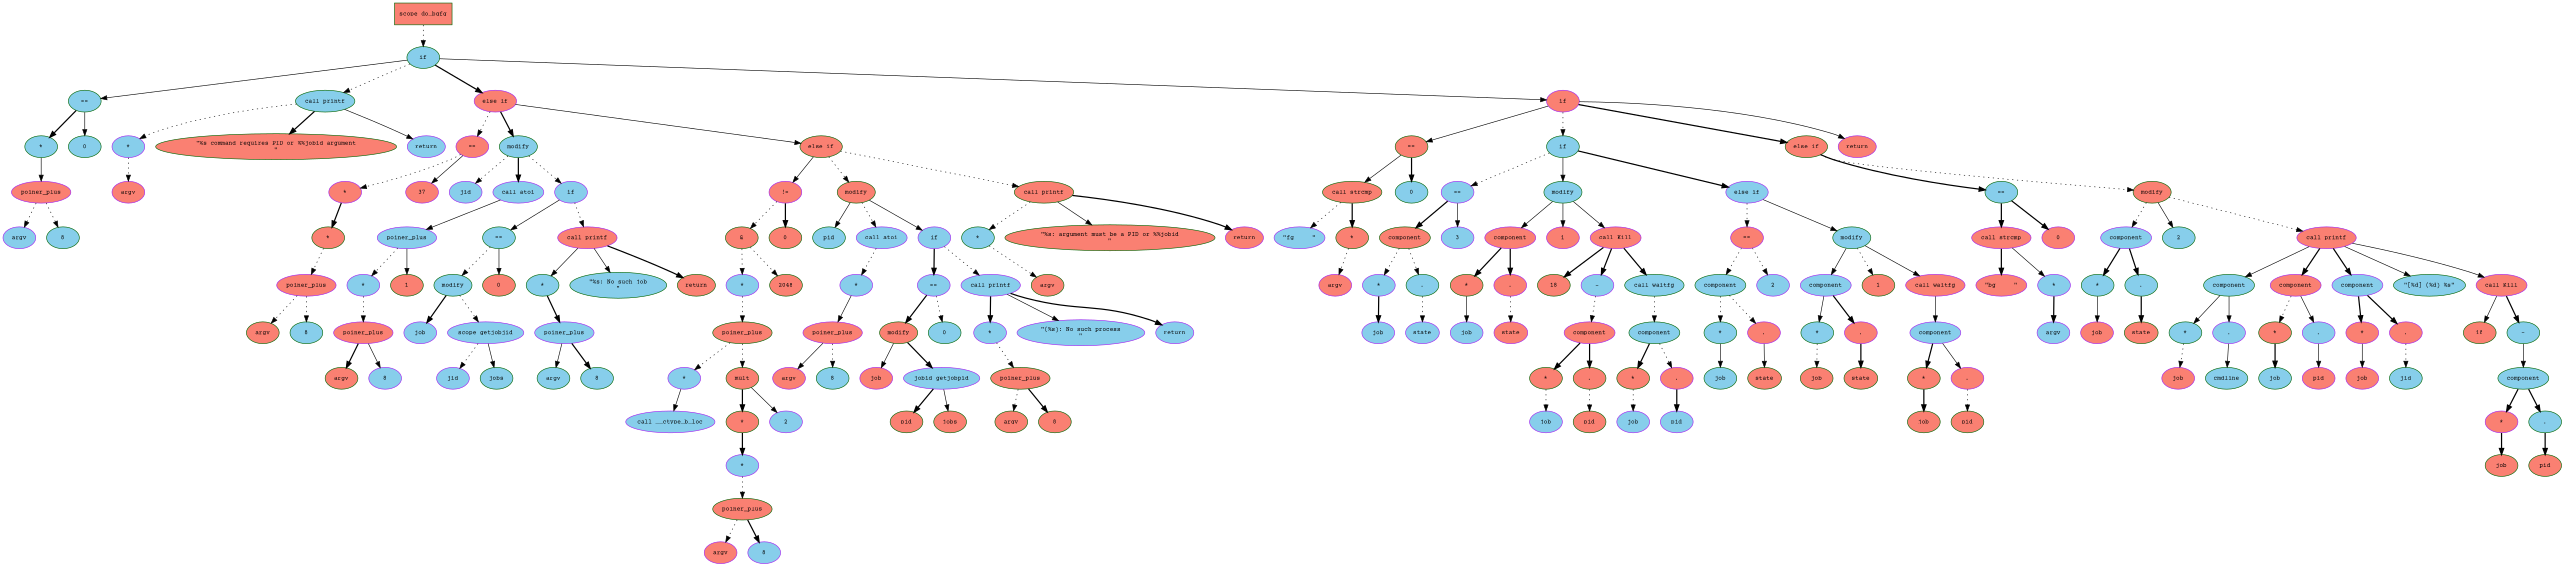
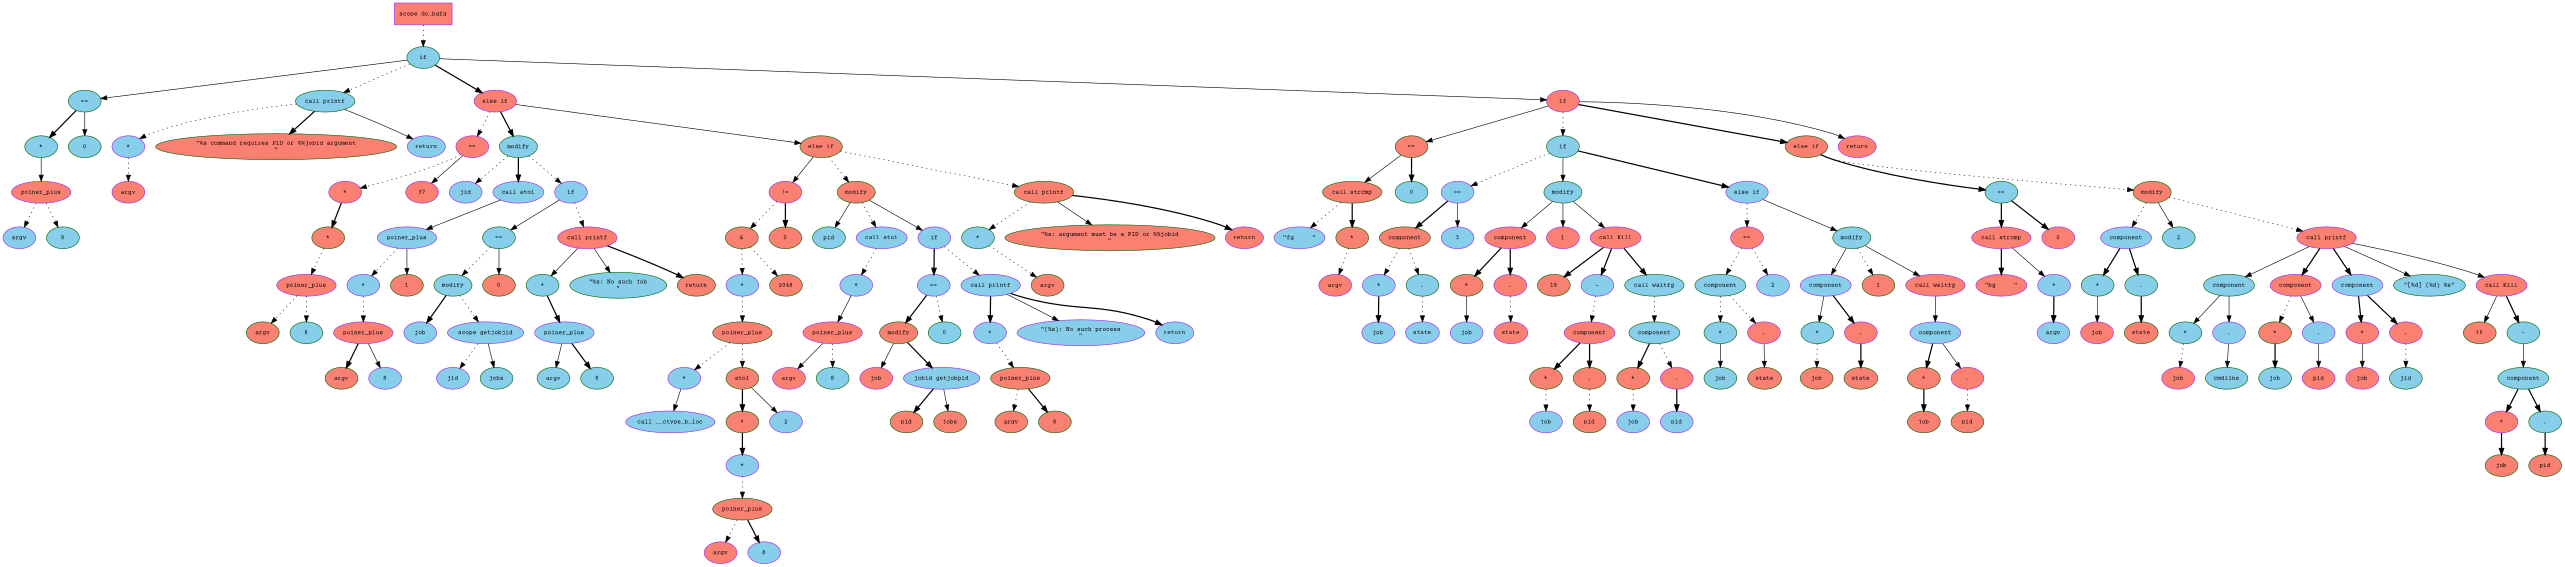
  digraph {
    fontname="Courier Prime"
    fontsize=10
    node [color=purple fillcolor=salmon fontname="Courier Prime" fontsize=10 shape=ellipse style=filled]
    edge [fontname="Courier Prime" fontsize=10 style=dotted]
-   n1 [color=darkgreen label="scope do_bgfg" shape=box]
+   n1 [label="scope do_bgfg" shape=box]
    n2 [color=darkgreen fillcolor=skyblue label=if]
    n3 [color=darkgreen fillcolor=skyblue label="=="]
    n4 [color=darkgreen fillcolor=skyblue label="call printf"]
    n5 [label="else if"]
    n6 [label=if]
    n7 [color=darkgreen fillcolor=skyblue label="*"]
    n8 [color=darkgreen fillcolor=skyblue label=0]
    n9 [fillcolor=skyblue label="*"]
    n10 [color=darkgreen label="\"%s command requires PID or %%jobid argument\n\""]
    n11 [fillcolor=skyblue label=return]
    n12 [label="=="]
    n13 [color=darkgreen fillcolor=skyblue label=modify]
    n14 [color=darkgreen label="else if"]
    n15 [color=darkgreen label="=="]
    n16 [color=darkgreen fillcolor=skyblue label=if]
    n17 [color=darkgreen label="else if"]
    n18 [label=return]
    n19 [label=poiner_plus]
    n20 [fillcolor=skyblue label=argv]
    n21 [color=darkgreen fillcolor=skyblue label=8]
    n22 [label=argv]
    n23 [label="*"]
    n24 [label=37]
    n25 [fillcolor=skyblue label=jid]
    n26 [fillcolor=skyblue label="call atoi"]
    n27 [fillcolor=skyblue label=if]
    n28 [label="!="]
    n29 [color=darkgreen label=modify]
    n30 [color=darkgreen label="call printf"]
    n31 [color=darkgreen label="*"]
    n32 [label=poiner_plus]
    n33 [color=darkgreen label=argv]
    n34 [color=darkgreen fillcolor=skyblue label=8]
    n35 [fillcolor=skyblue label=poiner_plus]
    n36 [color=darkgreen fillcolor=skyblue label="=="]
    n37 [label="call printf"]
    n38 [fillcolor=skyblue label="*"]
    n39 [color=darkgreen label=1]
    n40 [label=poiner_plus]
    n41 [color=darkgreen label=argv]
    n42 [fillcolor=skyblue label=8]
    n43 [color=darkgreen fillcolor=skyblue label=modify]
    n44 [color=darkgreen label=0]
    n45 [color=darkgreen fillcolor=skyblue label="*"]
    n46 [color=darkgreen fillcolor=skyblue label="\"%s: No such job\n\""]
    n47 [color=darkgreen label=return]
    n48 [fillcolor=skyblue label=job]
    n49 [fillcolor=skyblue label="scope getjobjid"]
    n50 [fillcolor=skyblue label=jid]
    n51 [color=darkgreen fillcolor=skyblue label=jobs]
    n52 [fillcolor=skyblue label=poiner_plus]
    n53 [color=darkgreen fillcolor=skyblue label=argv]
    n54 [color=darkgreen fillcolor=skyblue label=8]
    n55 [color=darkgreen label="&"]
    n56 [color=darkgreen label=0]
    n57 [color=darkgreen fillcolor=skyblue label=pid]
    n58 [fillcolor=skyblue label="call atoi"]
    n59 [fillcolor=skyblue label=if]
    n60 [color=darkgreen fillcolor=skyblue label="*"]
    n61 [color=darkgreen label="\"%s: argument must be a PID or %%jobid\n\""]
    n62 [label=return]
    n63 [fillcolor=skyblue label="*"]
    n64 [color=darkgreen label=2048]
    n65 [color=darkgreen label=poiner_plus]
    n66 [fillcolor=skyblue label="*"]
-   n67 [color=darkgreen label=mult]
+   n67 [color=darkgreen label=atoi]
    n68 [fillcolor=skyblue label="call __ctype_b_loc"]
    n69 [color=darkgreen label="*"]
    n70 [fillcolor=skyblue label=2]
    n71 [fillcolor=skyblue label="*"]
    n72 [color=darkgreen label=poiner_plus]
    n73 [label=argv]
    n74 [fillcolor=skyblue label=8]
    n75 [fillcolor=skyblue label="*"]
    n76 [fillcolor=skyblue label="=="]
    n77 [fillcolor=skyblue label="call printf"]
    n78 [label=poiner_plus]
    n79 [label=argv]
    n80 [color=darkgreen fillcolor=skyblue label=8]
    n81 [color=darkgreen label=modify]
    n82 [color=darkgreen fillcolor=skyblue label=0]
    n83 [fillcolor=skyblue label="*"]
    n84 [fillcolor=skyblue label="\"(%s): No such process\n\""]
    n85 [fillcolor=skyblue label=return]
    n86 [label=job]
    n87 [fillcolor=skyblue label="jobid getjobpid"]
    n88 [color=darkgreen label=pid]
    n89 [color=darkgreen label=jobs]
    n90 [color=darkgreen label=poiner_plus]
    n91 [color=darkgreen label=argv]
    n92 [color=darkgreen label=8]
    n93 [color=darkgreen label=argv]
    n94 [color=darkgreen label="call strcmp"]
    n95 [color=darkgreen fillcolor=skyblue label=0]
    n96 [fillcolor=skyblue label="=="]
    n97 [color=darkgreen fillcolor=skyblue label=modify]
    n98 [fillcolor=skyblue label="else if"]
    n99 [color=darkgreen fillcolor=skyblue label="=="]
    n100 [color=darkgreen label=modify]
    n101 [fillcolor=skyblue label="\"fg     \""]
    n102 [color=darkgreen label="*"]
    n103 [label=argv]
    n104 [color=darkgreen label=component]
    n105 [fillcolor=skyblue label=3]
    n106 [label=component]
    n107 [label=1]
    n108 [label="call Kill"]
    n109 [label="=="]
    n110 [color=darkgreen fillcolor=skyblue label=modify]
    n111 [fillcolor=skyblue label="*"]
    n112 [color=darkgreen fillcolor=skyblue label="."]
    n113 [fillcolor=skyblue label=job]
    n114 [fillcolor=skyblue label=state]
    n115 [color=darkgreen label="*"]
    n116 [label="."]
    n117 [color=darkgreen label=18]
    n118 [fillcolor=skyblue label="-"]
    n119 [color=darkgreen fillcolor=skyblue label="call waitfg"]
    n120 [fillcolor=skyblue label=job]
    n121 [label=state]
    n122 [label=component]
    n123 [color=darkgreen fillcolor=skyblue label=component]
    n124 [color=darkgreen label="*"]
    n125 [color=darkgreen label="."]
    n126 [fillcolor=skyblue label=job]
    n127 [color=darkgreen label=pid]
    n128 [color=darkgreen label="*"]
    n129 [label="."]
    n130 [fillcolor=skyblue label=job]
    n131 [fillcolor=skyblue label=pid]
    n132 [color=darkgreen fillcolor=skyblue label=component]
    n133 [fillcolor=skyblue label=2]
    n134 [fillcolor=skyblue label=component]
    n135 [color=darkgreen label=1]
    n136 [label="call waitfg"]
    n137 [color=darkgreen fillcolor=skyblue label="*"]
    n138 [label="."]
    n139 [color=darkgreen fillcolor=skyblue label=job]
    n140 [color=darkgreen label=state]
    n141 [color=darkgreen fillcolor=skyblue label="*"]
    n142 [label="."]
    n143 [fillcolor=skyblue label=component]
    n144 [color=darkgreen label=job]
    n145 [color=darkgreen label=state]
    n146 [color=darkgreen label="*"]
    n147 [label="."]
    n148 [color=darkgreen label=job]
    n149 [color=darkgreen label=pid]
    n150 [label="call strcmp"]
    n151 [label=0]
    n152 [fillcolor=skyblue label=component]
    n153 [color=darkgreen fillcolor=skyblue label=2]
    n154 [label="call printf"]
    n155 [label="\"bg     \""]
    n156 [fillcolor=skyblue label="*"]
    n157 [fillcolor=skyblue label=argv]
    n158 [color=darkgreen fillcolor=skyblue label="*"]
    n159 [color=darkgreen fillcolor=skyblue label="."]
    n160 [color=darkgreen fillcolor=skyblue label=component]
    n161 [label=component]
    n162 [fillcolor=skyblue label=component]
    n163 [color=darkgreen fillcolor=skyblue label="\"[%d] (%d) %s\""]
    n164 [label="call Kill"]
    n165 [label=job]
    n166 [color=darkgreen label=state]
    n167 [color=darkgreen fillcolor=skyblue label="*"]
    n168 [fillcolor=skyblue label="."]
    n169 [color=darkgreen label="*"]
    n170 [fillcolor=skyblue label="."]
    n171 [label="*"]
    n172 [label="."]
    n173 [color=darkgreen label=18]
    n174 [color=darkgreen fillcolor=skyblue label="-"]
    n175 [label=job]
    n176 [color=darkgreen fillcolor=skyblue label=cmdline]
    n177 [color=darkgreen fillcolor=skyblue label=job]
    n178 [label=pid]
    n179 [label=job]
    n180 [color=darkgreen fillcolor=skyblue label=jid]
    n181 [color=darkgreen fillcolor=skyblue label=component]
    n182 [label="*"]
    n183 [color=darkgreen fillcolor=skyblue label="."]
    n184 [color=darkgreen label=job]
    n185 [color=darkgreen label=pid]
    n1 -> n2
    n2 -> n3 [style=solid]
    n2 -> n4
    n2 -> n5 [style=bold]
    n2 -> n6 [style=solid]
    n3 -> n7 [style=bold]
    n3 -> n8 [style=solid]
    n4 -> n9
    n4 -> n10 [style=bold]
    n4 -> n11 [style=solid]
    n5 -> n12
    n5 -> n13 [style=bold]
    n5 -> n14 [style=solid]
    n6 -> n15 [style=solid]
    n6 -> n16
    n6 -> n17 [style=bold]
    n6 -> n18 [style=solid]
    n7 -> n19 [style=solid]
    n9 -> n22
    n12 -> n23
    n12 -> n24 [style=solid]
    n13 -> n25
    n13 -> n26 [style=bold]
    n13 -> n27
    n14 -> n28 [style=solid]
    n14 -> n29
    n14 -> n30
    n15 -> n94 [style=solid]
    n15 -> n95 [style=bold]
    n16 -> n96
    n16 -> n97 [style=solid]
    n16 -> n98 [style=bold]
    n17 -> n99 [style=bold]
    n17 -> n100
    n19 -> n20
    n19 -> n21
    n23 -> n31 [style=bold]
    n26 -> n35 [style=solid]
    n27 -> n36 [style=solid]
    n27 -> n37
    n28 -> n55
    n28 -> n56 [style=bold]
    n29 -> n57 [style=solid]
    n29 -> n58
    n29 -> n59 [style=solid]
    n30 -> n60
    n30 -> n61 [style=solid]
    n30 -> n62 [style=bold]
    n31 -> n32
    n32 -> n33
    n32 -> n34
    n35 -> n38
    n35 -> n39 [style=solid]
    n36 -> n43
    n36 -> n44 [style=solid]
    n37 -> n45 [style=solid]
    n37 -> n46 [style=solid]
    n37 -> n47 [style=bold]
    n38 -> n40
    n40 -> n41 [style=bold]
    n40 -> n42 [style=solid]
    n43 -> n48 [style=bold]
    n43 -> n49
    n45 -> n52 [style=bold]
    n49 -> n50
    n49 -> n51 [style=solid]
    n52 -> n53 [style=solid]
    n52 -> n54 [style=bold]
    n55 -> n63
    n55 -> n64
    n58 -> n75
    n59 -> n76 [style=bold]
    n59 -> n77
    n60 -> n93
    n63 -> n65
    n65 -> n66
    n65 -> n67
    n66 -> n68 [style=solid]
    n67 -> n69 [style=bold]
    n67 -> n70 [style=solid]
    n69 -> n71 [style=bold]
    n71 -> n72
    n72 -> n73
    n72 -> n74 [style=bold]
    n75 -> n78 [style=solid]
    n76 -> n81 [style=bold]
    n76 -> n82
    n77 -> n83 [style=bold]
    n77 -> n84 [style=solid]
    n77 -> n85 [style=bold]
    n78 -> n79 [style=solid]
    n78 -> n80
    n81 -> n86 [style=solid]
    n81 -> n87 [style=bold]
    n83 -> n90
    n87 -> n88 [style=bold]
    n87 -> n89 [style=solid]
    n90 -> n91
    n90 -> n92 [style=bold]
    n94 -> n101
    n94 -> n102 [style=bold]
    n96 -> n104 [style=bold]
    n96 -> n105 [style=solid]
    n97 -> n106 [style=solid]
    n97 -> n107 [style=solid]
    n97 -> n108 [style=solid]
    n98 -> n109
    n98 -> n110 [style=solid]
    n99 -> n150 [style=bold]
    n99 -> n151 [style=bold]
    n100 -> n152
    n100 -> n153 [style=solid]
    n100 -> n154
    n102 -> n103
    n104 -> n111
    n104 -> n112
    n106 -> n115 [style=bold]
    n106 -> n116 [style=bold]
    n108 -> n117 [style=bold]
    n108 -> n118 [style=bold]
    n108 -> n119 [style=bold]
    n109 -> n132
    n109 -> n133
    n110 -> n134 [style=solid]
    n110 -> n135
    n110 -> n136 [style=solid]
    n111 -> n113 [style=bold]
    n112 -> n114
    n115 -> n120 [style=solid]
    n116 -> n121
    n118 -> n122
    n119 -> n123
    n122 -> n124 [style=bold]
    n122 -> n125 [style=bold]
    n123 -> n128 [style=bold]
    n123 -> n129
    n124 -> n126
    n125 -> n127
    n128 -> n130
    n129 -> n131 [style=bold]
    n132 -> n137
    n132 -> n138
    n134 -> n141 [style=solid]
    n134 -> n142 [style=bold]
    n136 -> n143 [style=solid]
    n137 -> n139 [style=solid]
    n138 -> n140 [style=solid]
    n141 -> n144
    n142 -> n145 [style=bold]
    n143 -> n146 [style=bold]
    n143 -> n147 [style=solid]
    n146 -> n148 [style=bold]
    n147 -> n149
    n150 -> n155 [style=bold]
    n150 -> n156 [style=solid]
    n152 -> n158 [style=bold]
    n152 -> n159 [style=bold]
    n154 -> n160 [style=solid]
    n154 -> n161 [style=bold]
    n154 -> n162 [style=bold]
    n154 -> n163 [style=solid]
    n154 -> n164 [style=solid]
    n156 -> n157 [style=bold]
    n158 -> n165 [style=solid]
    n159 -> n166 [style=bold]
    n160 -> n167 [style=solid]
    n160 -> n168 [style=solid]
    n161 -> n169
    n161 -> n170 [style=solid]
    n162 -> n171 [style=bold]
    n162 -> n172 [style=bold]
    n164 -> n173 [style=solid]
    n164 -> n174 [style=bold]
    n167 -> n175
    n168 -> n176 [style=solid]
    n169 -> n177 [style=bold]
    n170 -> n178 [style=solid]
    n171 -> n179 [style=solid]
    n172 -> n180
    n174 -> n181 [style=solid]
    n181 -> n182 [style=bold]
    n181 -> n183 [style=bold]
    n182 -> n184 [style=bold]
    n183 -> n185 [style=bold]
  }
